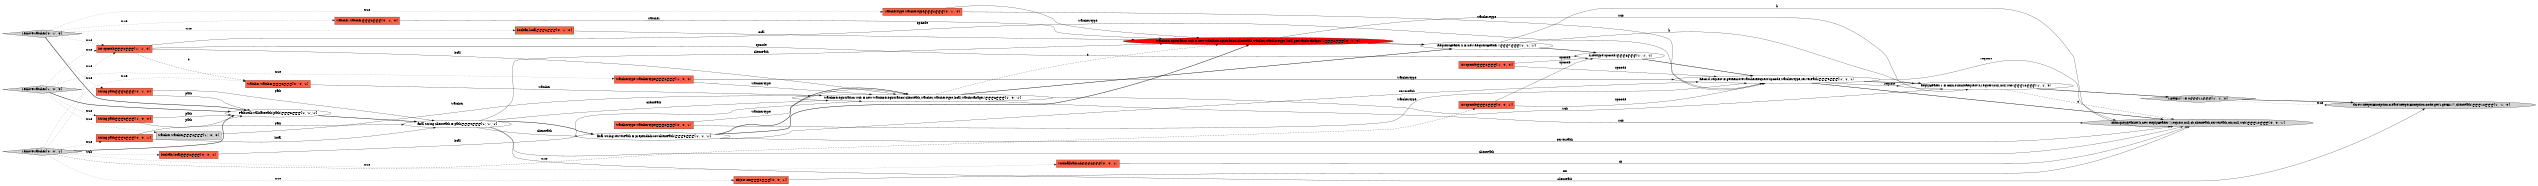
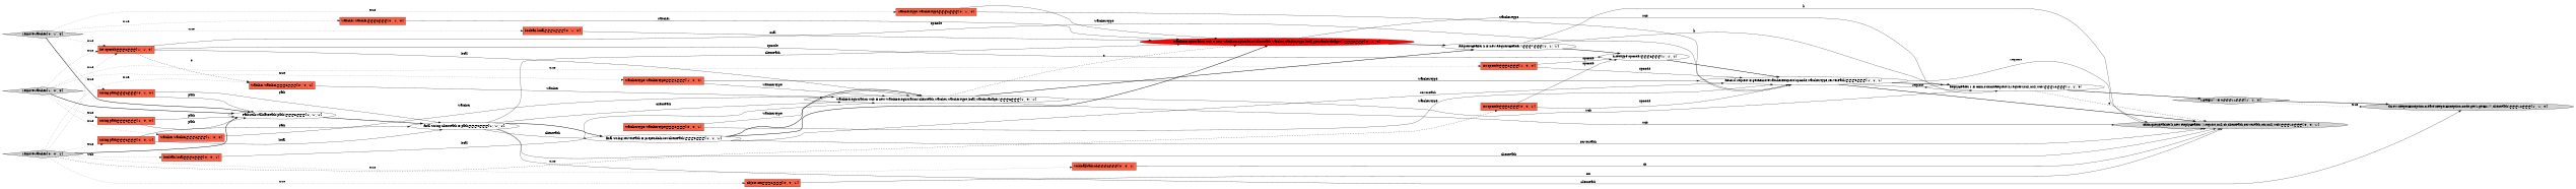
  digraph {
    rankdir=LR
    node [fillcolor=tomato shape=box style=filled]
    edge [style=solid]
    n1 [label="int opCode@@@2@@@['1', '1', '0']"]
    n2 [fillcolor=white label="WatchDeregistration wcb = new WatchDeregistration(clientPath,watcher,watcherType,local,watchManager)@@@6@@@['1', '0', '1']" shape=ellipse]
    n3 [fillcolor=white label="h.setType(opCode)@@@8@@@['1', '1', '1']" shape=ellipse]
    n4 [fillcolor=white label="Record request = getRemoveWatchesRequest(opCode,watcherType,serverPath)@@@9@@@['1', '1', '1']" shape=ellipse]
    n5 [label="Watcher watcher@@@2@@@['0', '0', '1']"]
    n6 [fillcolor=white label="ReplyHeader r = cnxn.submitRequest(h,request,null,null,wcb)@@@10@@@['1', '1', '0']" shape=ellipse]
    n7 [fillcolor=lightgray label="cnxn.queuePacket(h,new ReplyHeader(),request,null,cb,clientPath,serverPath,ctx,null,wcb)@@@10@@@['0', '0', '1']" shape=ellipse]
    n8 [fillcolor=red label="WatchDeregistration wcb = new WatchDeregistration(clientPath,watcher,watcherType,local,getWatchManager())@@@6@@@['0', '1', '0']" shape=ellipse]
    n9 [fillcolor=white label="RequestHeader h = new RequestHeader()@@@7@@@['1', '1', '1']" shape=ellipse]
    n10 [fillcolor=lightgray label="r.getErr() != 0@@@11@@@['1', '1', '0']" shape=diamond]
    n11 [fillcolor=lightgray label="throw KeeperException.create(KeeperException.Code.get(r.getErr()),clientPath)@@@12@@@['1', '1', '0']" shape=ellipse]
    n12 [label="String path@@@2@@@['0', '1', '0']"]
    n13 [fillcolor=white label="PathUtils.validatePath(path)@@@3@@@['1', '1', '1']" shape=ellipse]
    n14 [fillcolor=white label="final String clientPath = path@@@4@@@['1', '1', '1']" shape=ellipse]
    n15 [fillcolor=white label="final String serverPath = prependChroot(clientPath)@@@5@@@['1', '1', '1']" shape=ellipse]
    n16 [label="String path@@@2@@@['1', '0', '0']"]
    n17 [label="Object ctx@@@2@@@['0', '0', '1']"]
    n18 [label="VoidCallback cb@@@2@@@['0', '0', '1']"]
    n19 [label="WatcherType watcherType@@@2@@@['1', '0', '0']"]
    n20 [label="boolean local@@@2@@@['0', '0', '1']"]
    n21 [label="int opCode@@@2@@@['0', '0', '1']"]
    n22 [fillcolor=lightgray label="removeWatches['0', '1', '0']" shape=diamond]
    n23 [label="Watcher watcher@@@2@@@['0', '1', '0']"]
    n24 [label="WatcherType watcherType@@@2@@@['0', '1', '0']"]
    n25 [label="boolean local@@@2@@@['0', '1', '0']"]
    n26 [label="String path@@@2@@@['0', '0', '1']"]
    n27 [fillcolor=lightgray label="removeWatches['0', '0', '1']" shape=diamond]
    n28 [label="WatcherType watcherType@@@2@@@['0', '0', '1']"]
    n29 [fillcolor=lightgray label="removeWatches['1', '0', '0']" shape=diamond]
-   n30 [fillcolor=lightgray label="Watcher watcher@@@2@@@['1', '0', '0']"]
+   n30 [label="Watcher watcher@@@2@@@['1', '0', '0']"]
    n31 [label="int opCode@@@2@@@['1', '0', '0']"]
    n1 -> n2 [label=local]
    n1 -> n3 [label=opCode]
    n1 -> n4 [label=opCode]
    n1 -> n5 [label=0 style=dashed]
    n2 -> n6 [label=wcb]
    n2 -> n7 [label=wcb]
    n2 -> n8 [label=0 style=dashed]
    n2 -> n9 [style=bold]
    n3 -> n4 [style=bold]
    n4 -> n6 [label=request]
    n4 -> n6 [style=bold]
    n4 -> n7 [label=request]
    n4 -> n7 [style=bold]
    n5 -> n2 [label=watcher]
    n6 -> n7 [label=0 style=dashed]
    n6 -> n10 [style=bold]
    n8 -> n6 [label=wcb]
    n8 -> n9 [style=bold]
    n9 -> n3 [style=bold]
    n9 -> n6 [label=h]
    n9 -> n7 [label=h]
    n10 -> n11 [label=true style=dotted]
    n10 -> n11 [style=bold]
    n12 -> n13 [label=path]
    n12 -> n14 [label=path]
    n13 -> n14 [style=bold]
    n14 -> n2 [label=clientPath]
    n14 -> n7 [label=clientPath]
    n14 -> n8 [label=clientPath]
    n14 -> n11 [label=clientPath]
    n14 -> n15 [style=bold]
    n14 -> n15 [label=clientPath]
    n15 -> n2 [style=bold]
    n15 -> n4 [label=serverPath]
    n15 -> n7 [label=serverPath]
    n15 -> n8 [style=bold]
    n16 -> n13 [label=path]
    n16 -> n14 [label=path]
    n17 -> n7 [label=ctx]
    n18 -> n7 [label=cb]
    n19 -> n2 [label=watcherType]
    n19 -> n4 [label=watcherType]
    n20 -> n2 [label=local]
    n21 -> n3 [label=opCode]
    n21 -> n4 [label=opCode]
    n22 -> n1 [label=true style=dotted]
    n22 -> n12 [label=true style=dotted]
    n22 -> n13 [style=bold]
    n22 -> n23 [label=true style=dotted]
    n22 -> n24 [label=true style=dotted]
    n22 -> n25 [label=true style=dotted]
    n23 -> n8 [label=watcher]
    n24 -> n4 [label=watcherType]
    n24 -> n8 [label=watcherType]
    n25 -> n8 [label=local]
    n26 -> n13 [label=path]
    n26 -> n14 [label=local]
    n27 -> n1 [label=true style=dotted]
    n27 -> n5 [label=true style=dotted]
    n27 -> n13 [style=bold]
    n27 -> n17 [label=true style=dotted]
    n27 -> n18 [label=true style=dotted]
    n27 -> n20 [label=wcb style=dotted]
    n27 -> n21 [label=true style=dashed]
    n27 -> n26 [label=true style=dotted]
    n28 -> n2 [label=watcherType]
    n28 -> n4 [label=watcherType]
    n29 -> n1 [label=true style=dotted]
    n29 -> n13 [style=bold]
    n29 -> n16 [label=true style=dotted]
    n29 -> n19 [label=true style=dotted]
    n29 -> n30 [label=true style=dotted]
+   n29 -> n31 [label=true style=dotted]
    n30 -> n2 [label=watcher]
    n31 -> n3 [label=opCode]
    n31 -> n4 [label=opCode]
  }
